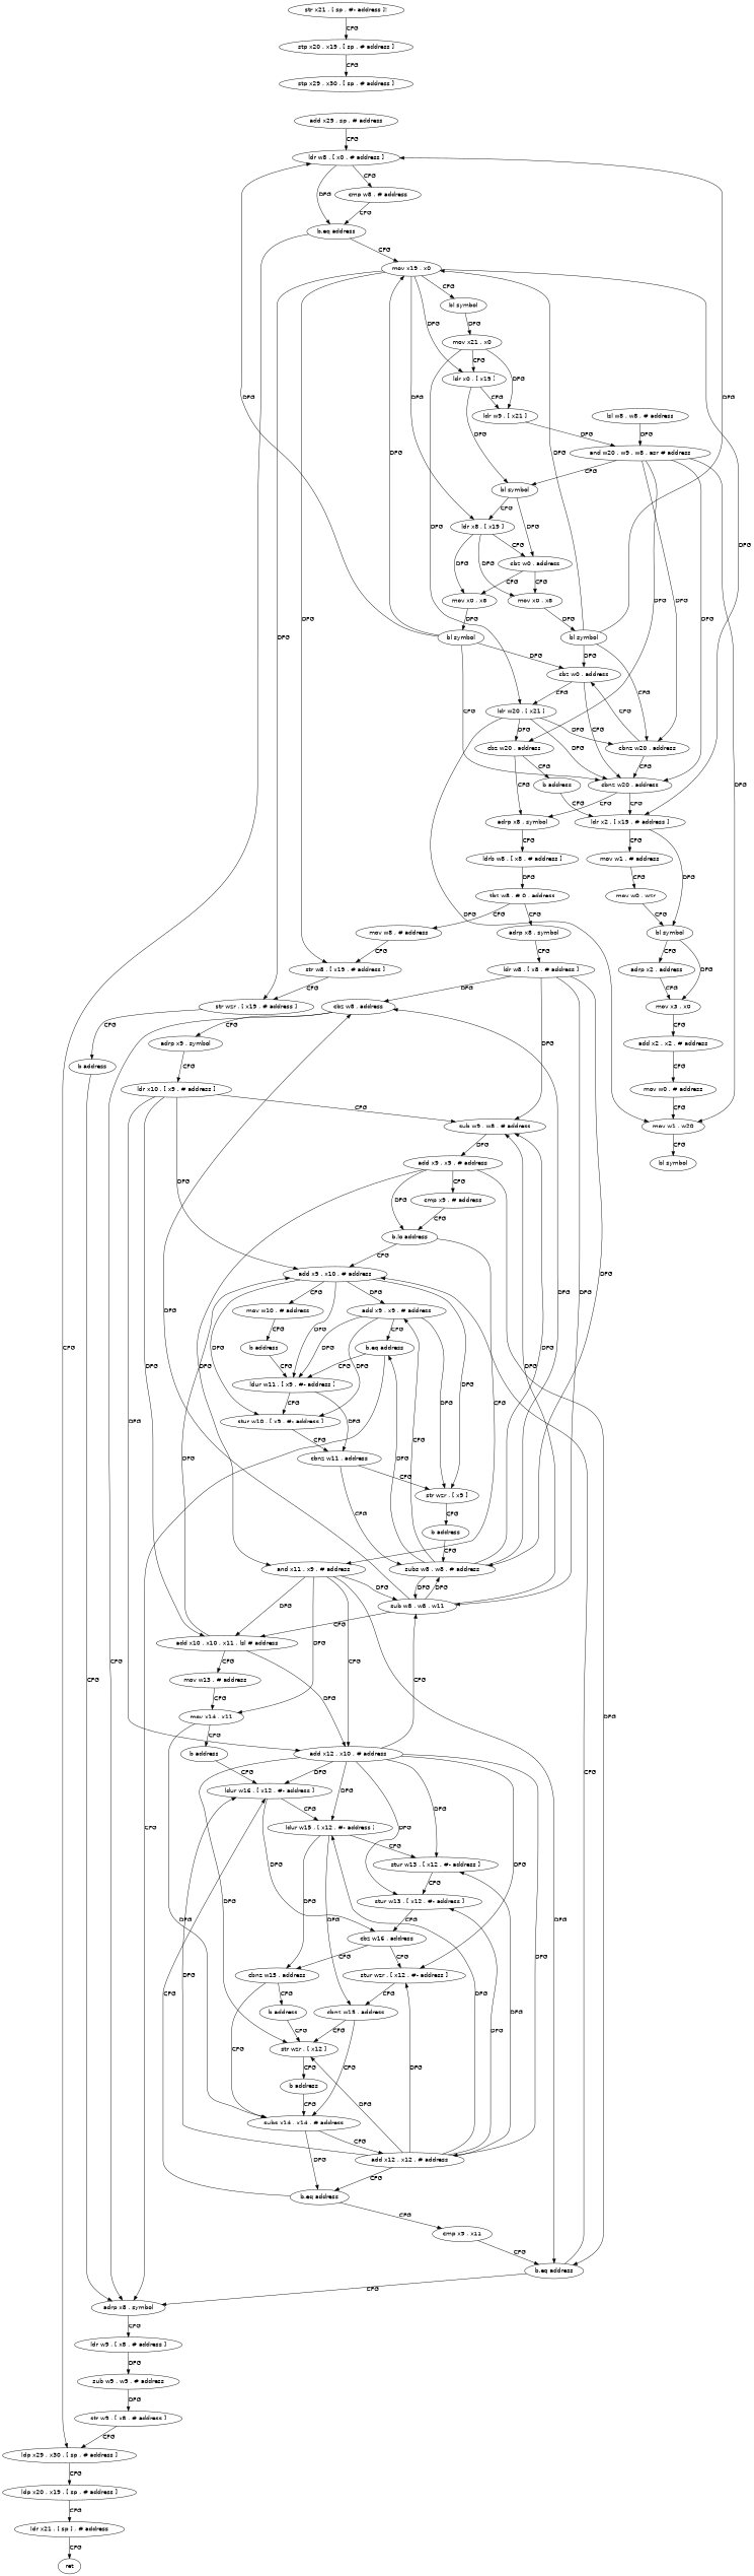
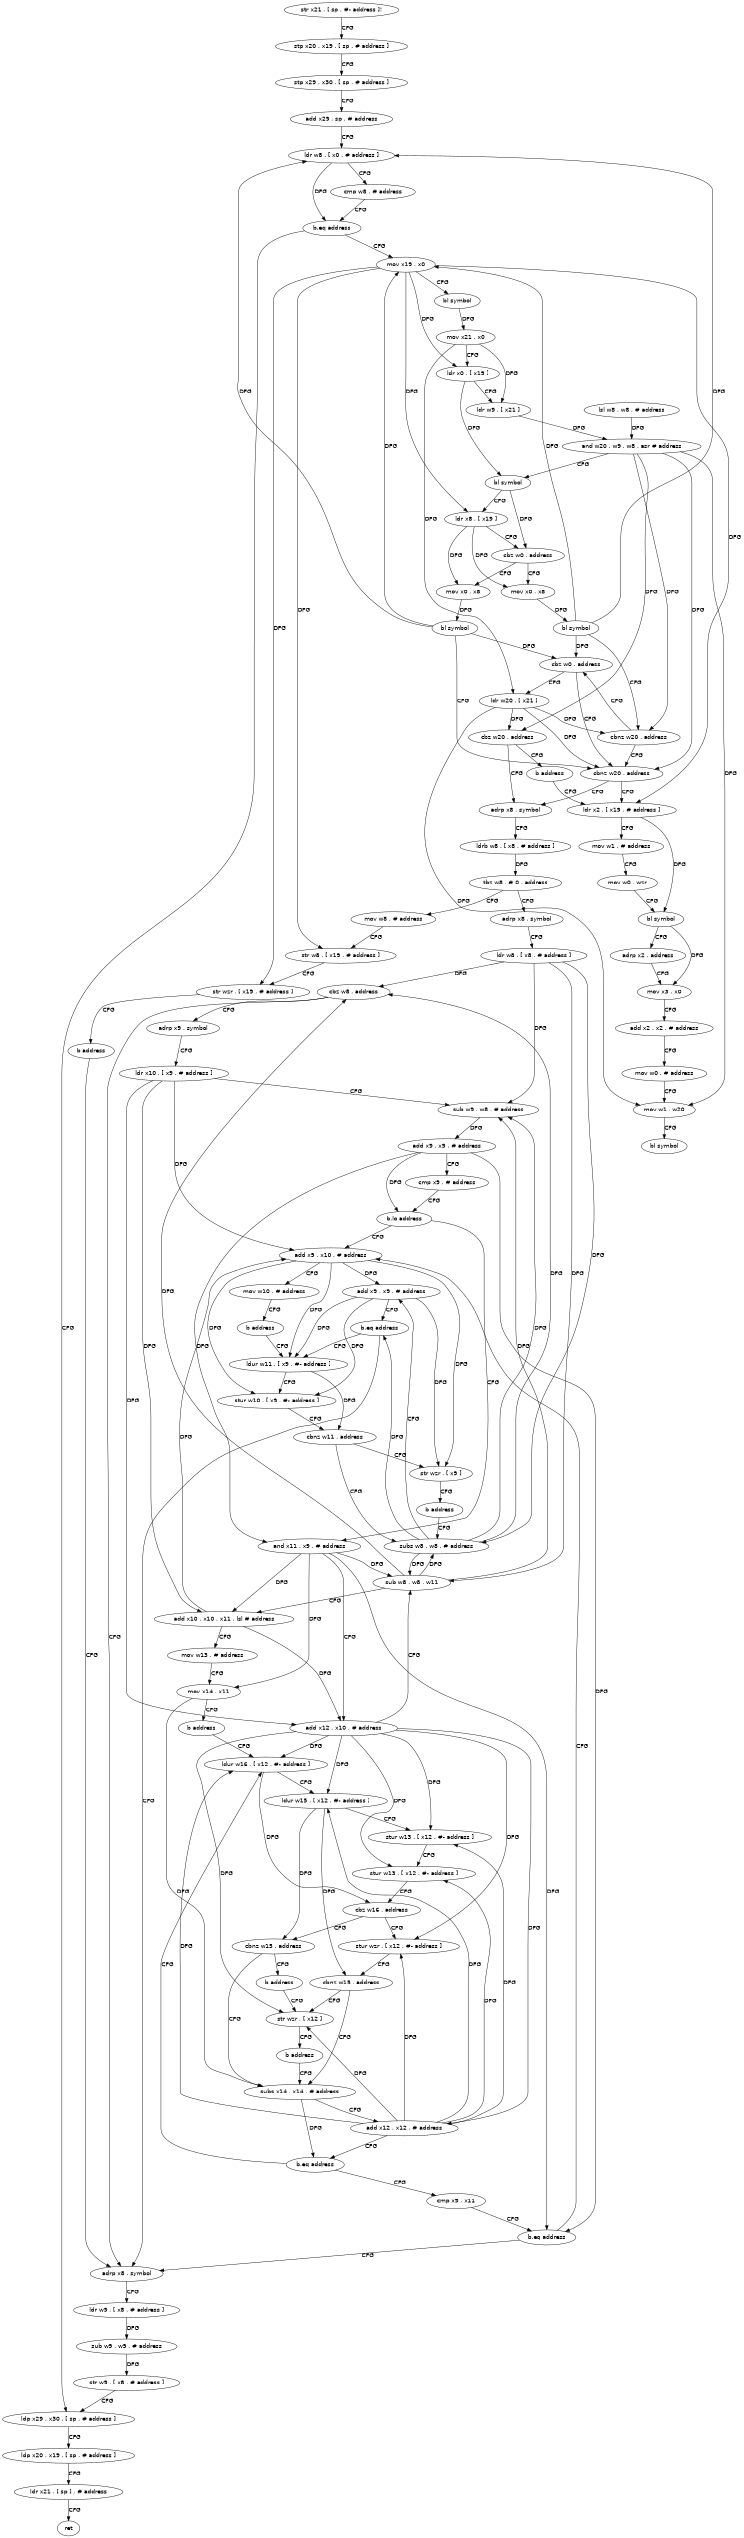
  digraph {
    fontname="DejaVu Sans"
    node [fontname="DejaVu Sans"]
    edge [fontname="DejaVu Sans"]
    n1 [label="str x21 , [ sp , #- address ]!"]
    n2 [label="stp x20 , x19 , [ sp , # address ]"]
    n3 [label="stp x29 , x30 , [ sp , # address ]"]
    n4 [label="add x29 , sp , # address"]
    n5 [label="ldr w8 , [ x0 , # address ]"]
    n6 [label="cmp w8 , # address"]
    n7 [label="b.eq address"]
    n8 [label="ldp x29 , x30 , [ sp , # address ]"]
    n9 [label="mov x19 , x0"]
    n10 [label="ldp x20 , x19 , [ sp , # address ]"]
    n11 [label="bl symbol"]
    n12 [label="ldr x0 , [ x19 ]"]
    n13 [label="ldr x8 , [ x19 ]"]
    n14 [label="ldr x2 , [ x19 , # address ]"]
    n15 [label="str w8 , [ x19 , # address ]"]
    n16 [label="str wzr , [ x19 , # address ]"]
    n17 [label="ldr x21 , [ sp ] , # address"]
    n18 [label="mov x21 , x0"]
    n19 [label="ldr w9 , [ x21 ]"]
    n20 [label="bl symbol"]
    n21 [label="cbz w0 , address"]
    n22 [label="mov x0 , x8"]
    n23 [label="mov x0 , x8"]
    n24 [label="mov w1 , # address"]
    n25 [label="bl symbol"]
    n26 [label="b address"]
    n27 [label=ret]
    n28 [label="ldr w20 , [ x21 ]"]
    n29 [label="and w20 , w9 , w8 , asr # address"]
    n30 [label="cbnz w20 , address"]
    n31 [label="cbnz w20 , address"]
    n32 [label="mov w1 , w20"]
    n33 [label="cbz w20 , address"]
    n34 [label="lsl w8 , w8 , # address"]
    n35 [label="adrp x8 , symbol"]
    n36 [label="cbz w0 , address"]
    n37 [label="bl symbol"]
    n38 [label="b address"]
    n39 [label="bl symbol"]
    n40 [label="bl symbol"]
    n41 [label="ldrb w8 , [ x8 , # address ]"]
    n42 [label="mov w0 , wzr"]
    n43 [label="adrp x2 , address"]
    n44 [label="mov x3 , x0"]
    n45 [label="add x2 , x2 , # address"]
    n46 [label="mov w0 , # address"]
    n47 [label="tbz w8 , # 0 , address"]
    n48 [label="adrp x8 , symbol"]
    n49 [label="mov w8 , # address"]
    n50 [label="ldr w8 , [ x8 , # address ]"]
    n51 [label="cbz w8 , address"]
    n52 [label="sub w9 , w8 , # address"]
    n53 [label="sub w8 , w8 , w11"]
    n54 [label="subs w8 , w8 , # address"]
    n55 [label="adrp x8 , symbol"]
    n56 [label="adrp x9 , symbol"]
    n57 [label="add x9 , x9 , # address"]
    n58 [label="add x10 , x10 , x11 , lsl # address"]
    n59 [label="add x9 , x9 , # address"]
    n60 [label="b.eq address"]
    n61 [label="ldr w9 , [ x8 , # address ]"]
    n62 [label="ldr x10 , [ x9 , # address ]"]
    n63 [label="sub w9 , w9 , # address"]
    n64 [label="add x9 , x10 , # address"]
    n65 [label="add x12 , x10 , # address"]
    n66 [label="str w9 , [ x8 , # address ]"]
    n67 [label="mov w10 , # address"]
    n68 [label="ldur w11 , [ x9 , #- address ]"]
    n69 [label="stur w10 , [ x9 , #- address ]"]
    n70 [label="str wzr , [ x9 ]"]
    n71 [label="ldur w16 , [ x12 , #- address ]"]
    n72 [label="ldur w15 , [ x12 , #- address ]"]
    n73 [label="stur w13 , [ x12 , #- address ]"]
    n74 [label="stur w13 , [ x12 , #- address ]"]
    n75 [label="stur wzr , [ x12 , #- address ]"]
    n76 [label="str wzr , [ x12 ]"]
    n77 [label="add x12 , x12 , # address"]
    n78 [label="mov w13 , # address"]
    n79 [label="cmp x9 , # address"]
    n80 [label="b.lo address"]
    n81 [label="and x11 , x9 , # address"]
    n82 [label="b.eq address"]
    n83 [label="mov x14 , x11"]
    n84 [label="b address"]
    n85 [label="cbnz w11 , address"]
    n86 [label="b address"]
    n87 [label="b address"]
    n88 [label="subs x14 , x14 , # address"]
    n89 [label="cbz w16 , address"]
    n90 [label="cbnz w15 , address"]
    n91 [label="cbnz w15 , address"]
    n92 [label="b address"]
    n93 [label="b.eq address"]
    n94 [label="b address"]
    n95 [label="cmp x9 , x11"]
    n1 -> n2 [label=CFG]
    n2 -> n3 [label=CFG]
+   n3 -> n4 [label=CFG]
    n4 -> n5 [label=CFG]
    n5 -> n6 [label=CFG]
    n5 -> n7 [label=DFG]
    n6 -> n7 [label=CFG]
    n7 -> n8 [label=CFG]
    n7 -> n9 [label=CFG]
    n8 -> n10 [label=CFG]
    n9 -> n11 [label=CFG]
    n9 -> n12 [label=DFG]
    n9 -> n13 [label=DFG]
    n9 -> n14 [label=DFG]
    n9 -> n15 [label=DFG]
    n9 -> n16 [label=DFG]
    n10 -> n17 [label=CFG]
    n11 -> n18 [label=DFG]
    n12 -> n19 [label=CFG]
    n12 -> n20 [label=DFG]
    n13 -> n21 [label=CFG]
    n13 -> n22 [label=DFG]
    n13 -> n23 [label=DFG]
    n14 -> n24 [label=CFG]
    n14 -> n25 [label=DFG]
    n15 -> n16 [label=CFG]
    n16 -> n26 [label=CFG]
    n17 -> n27 [label=CFG]
    n18 -> n12 [label=CFG]
    n18 -> n19 [label=DFG]
    n18 -> n28 [label=DFG]
    n19 -> n29 [label=DFG]
    n20 -> n13 [label=CFG]
    n20 -> n21 [label=DFG]
    n21 -> n22 [label=CFG]
    n21 -> n23 [label=CFG]
    n22 -> n39 [label=DFG]
    n23 -> n40 [label=DFG]
    n24 -> n42 [label=CFG]
    n25 -> n43 [label=CFG]
    n25 -> n44 [label=DFG]
    n26 -> n55 [label=CFG]
    n28 -> n30 [label=DFG]
    n28 -> n31 [label=DFG]
    n28 -> n32 [label=DFG]
    n28 -> n33 [label=DFG]
    n29 -> n20 [label=CFG]
    n29 -> n30 [label=DFG]
    n29 -> n31 [label=DFG]
    n29 -> n32 [label=DFG]
    n29 -> n33 [label=DFG]
    n30 -> n14 [label=CFG]
    n30 -> n35 [label=CFG]
    n31 -> n30 [label=CFG]
    n31 -> n36 [label=CFG]
    n32 -> n37 [label=CFG]
    n33 -> n35 [label=CFG]
    n33 -> n38 [label=CFG]
    n34 -> n29 [label=DFG]
    n35 -> n41 [label=CFG]
    n36 -> n28 [label=CFG]
    n36 -> n30 [label=CFG]
    n38 -> n14 [label=CFG]
    n39 -> n5 [label=DFG]
    n39 -> n9 [label=DFG]
    n39 -> n30 [label=CFG]
    n39 -> n36 [label=DFG]
    n40 -> n5 [label=DFG]
    n40 -> n9 [label=DFG]
    n40 -> n31 [label=CFG]
    n40 -> n36 [label=DFG]
    n41 -> n47 [label=DFG]
    n42 -> n25 [label=CFG]
    n43 -> n44 [label=CFG]
    n44 -> n45 [label=CFG]
    n45 -> n46 [label=CFG]
    n46 -> n32 [label=CFG]
    n47 -> n48 [label=CFG]
    n47 -> n49 [label=CFG]
    n48 -> n50 [label=CFG]
    n49 -> n15 [label=CFG]
    n50 -> n51 [label=DFG]
    n50 -> n52 [label=DFG]
    n50 -> n53 [label=DFG]
    n50 -> n54 [label=DFG]
    n51 -> n55 [label=CFG]
    n51 -> n56 [label=CFG]
    n52 -> n57 [label=DFG]
    n53 -> n51 [label=DFG]
    n53 -> n52 [label=DFG]
    n53 -> n54 [label=DFG]
    n53 -> n58 [label=CFG]
    n54 -> n51 [label=DFG]
    n54 -> n52 [label=DFG]
    n54 -> n53 [label=DFG]
    n54 -> n59 [label=CFG]
    n54 -> n60 [label=DFG]
    n55 -> n61 [label=CFG]
    n56 -> n62 [label=CFG]
    n57 -> n79 [label=CFG]
    n57 -> n80 [label=DFG]
    n57 -> n81 [label=DFG]
    n57 -> n82 [label=DFG]
    n58 -> n64 [label=DFG]
    n58 -> n65 [label=DFG]
    n58 -> n78 [label=CFG]
    n59 -> n60 [label=CFG]
    n59 -> n68 [label=DFG]
    n59 -> n69 [label=DFG]
    n59 -> n70 [label=DFG]
    n60 -> n55 [label=CFG]
    n60 -> n68 [label=CFG]
    n61 -> n63 [label=DFG]
    n62 -> n52 [label=CFG]
    n62 -> n58 [label=DFG]
    n62 -> n64 [label=DFG]
    n62 -> n65 [label=DFG]
    n63 -> n66 [label=DFG]
    n64 -> n59 [label=DFG]
    n64 -> n67 [label=CFG]
    n64 -> n68 [label=DFG]
    n64 -> n69 [label=DFG]
    n64 -> n70 [label=DFG]
    n65 -> n53 [label=CFG]
    n65 -> n71 [label=DFG]
    n65 -> n72 [label=DFG]
    n65 -> n73 [label=DFG]
    n65 -> n74 [label=DFG]
    n65 -> n75 [label=DFG]
    n65 -> n76 [label=DFG]
    n65 -> n77 [label=DFG]
    n66 -> n8 [label=CFG]
    n67 -> n84 [label=CFG]
    n68 -> n69 [label=CFG]
    n68 -> n85 [label=DFG]
    n69 -> n85 [label=CFG]
    n70 -> n86 [label=CFG]
    n71 -> n72 [label=CFG]
    n71 -> n89 [label=DFG]
    n72 -> n73 [label=CFG]
    n72 -> n90 [label=DFG]
    n72 -> n91 [label=DFG]
    n73 -> n74 [label=CFG]
    n74 -> n89 [label=CFG]
    n75 -> n91 [label=CFG]
    n76 -> n92 [label=CFG]
    n77 -> n71 [label=DFG]
    n77 -> n72 [label=DFG]
    n77 -> n73 [label=DFG]
    n77 -> n74 [label=DFG]
    n77 -> n75 [label=DFG]
    n77 -> n76 [label=DFG]
    n77 -> n93 [label=CFG]
    n78 -> n83 [label=CFG]
    n79 -> n80 [label=CFG]
    n80 -> n64 [label=CFG]
    n80 -> n81 [label=CFG]
    n81 -> n53 [label=DFG]
    n81 -> n58 [label=DFG]
    n81 -> n65 [label=CFG]
    n81 -> n82 [label=DFG]
    n81 -> n83 [label=DFG]
    n82 -> n55 [label=CFG]
    n82 -> n64 [label=CFG]
    n83 -> n87 [label=CFG]
    n83 -> n88 [label=DFG]
    n84 -> n68 [label=CFG]
    n85 -> n54 [label=CFG]
    n85 -> n70 [label=CFG]
    n86 -> n54 [label=CFG]
    n87 -> n71 [label=CFG]
    n88 -> n77 [label=CFG]
    n88 -> n93 [label=DFG]
    n89 -> n75 [label=CFG]
    n89 -> n90 [label=CFG]
    n90 -> n88 [label=CFG]
    n90 -> n94 [label=CFG]
    n91 -> n76 [label=CFG]
    n91 -> n88 [label=CFG]
    n92 -> n88 [label=CFG]
    n93 -> n71 [label=CFG]
    n93 -> n95 [label=CFG]
    n94 -> n76 [label=CFG]
    n95 -> n82 [label=CFG]
  }
